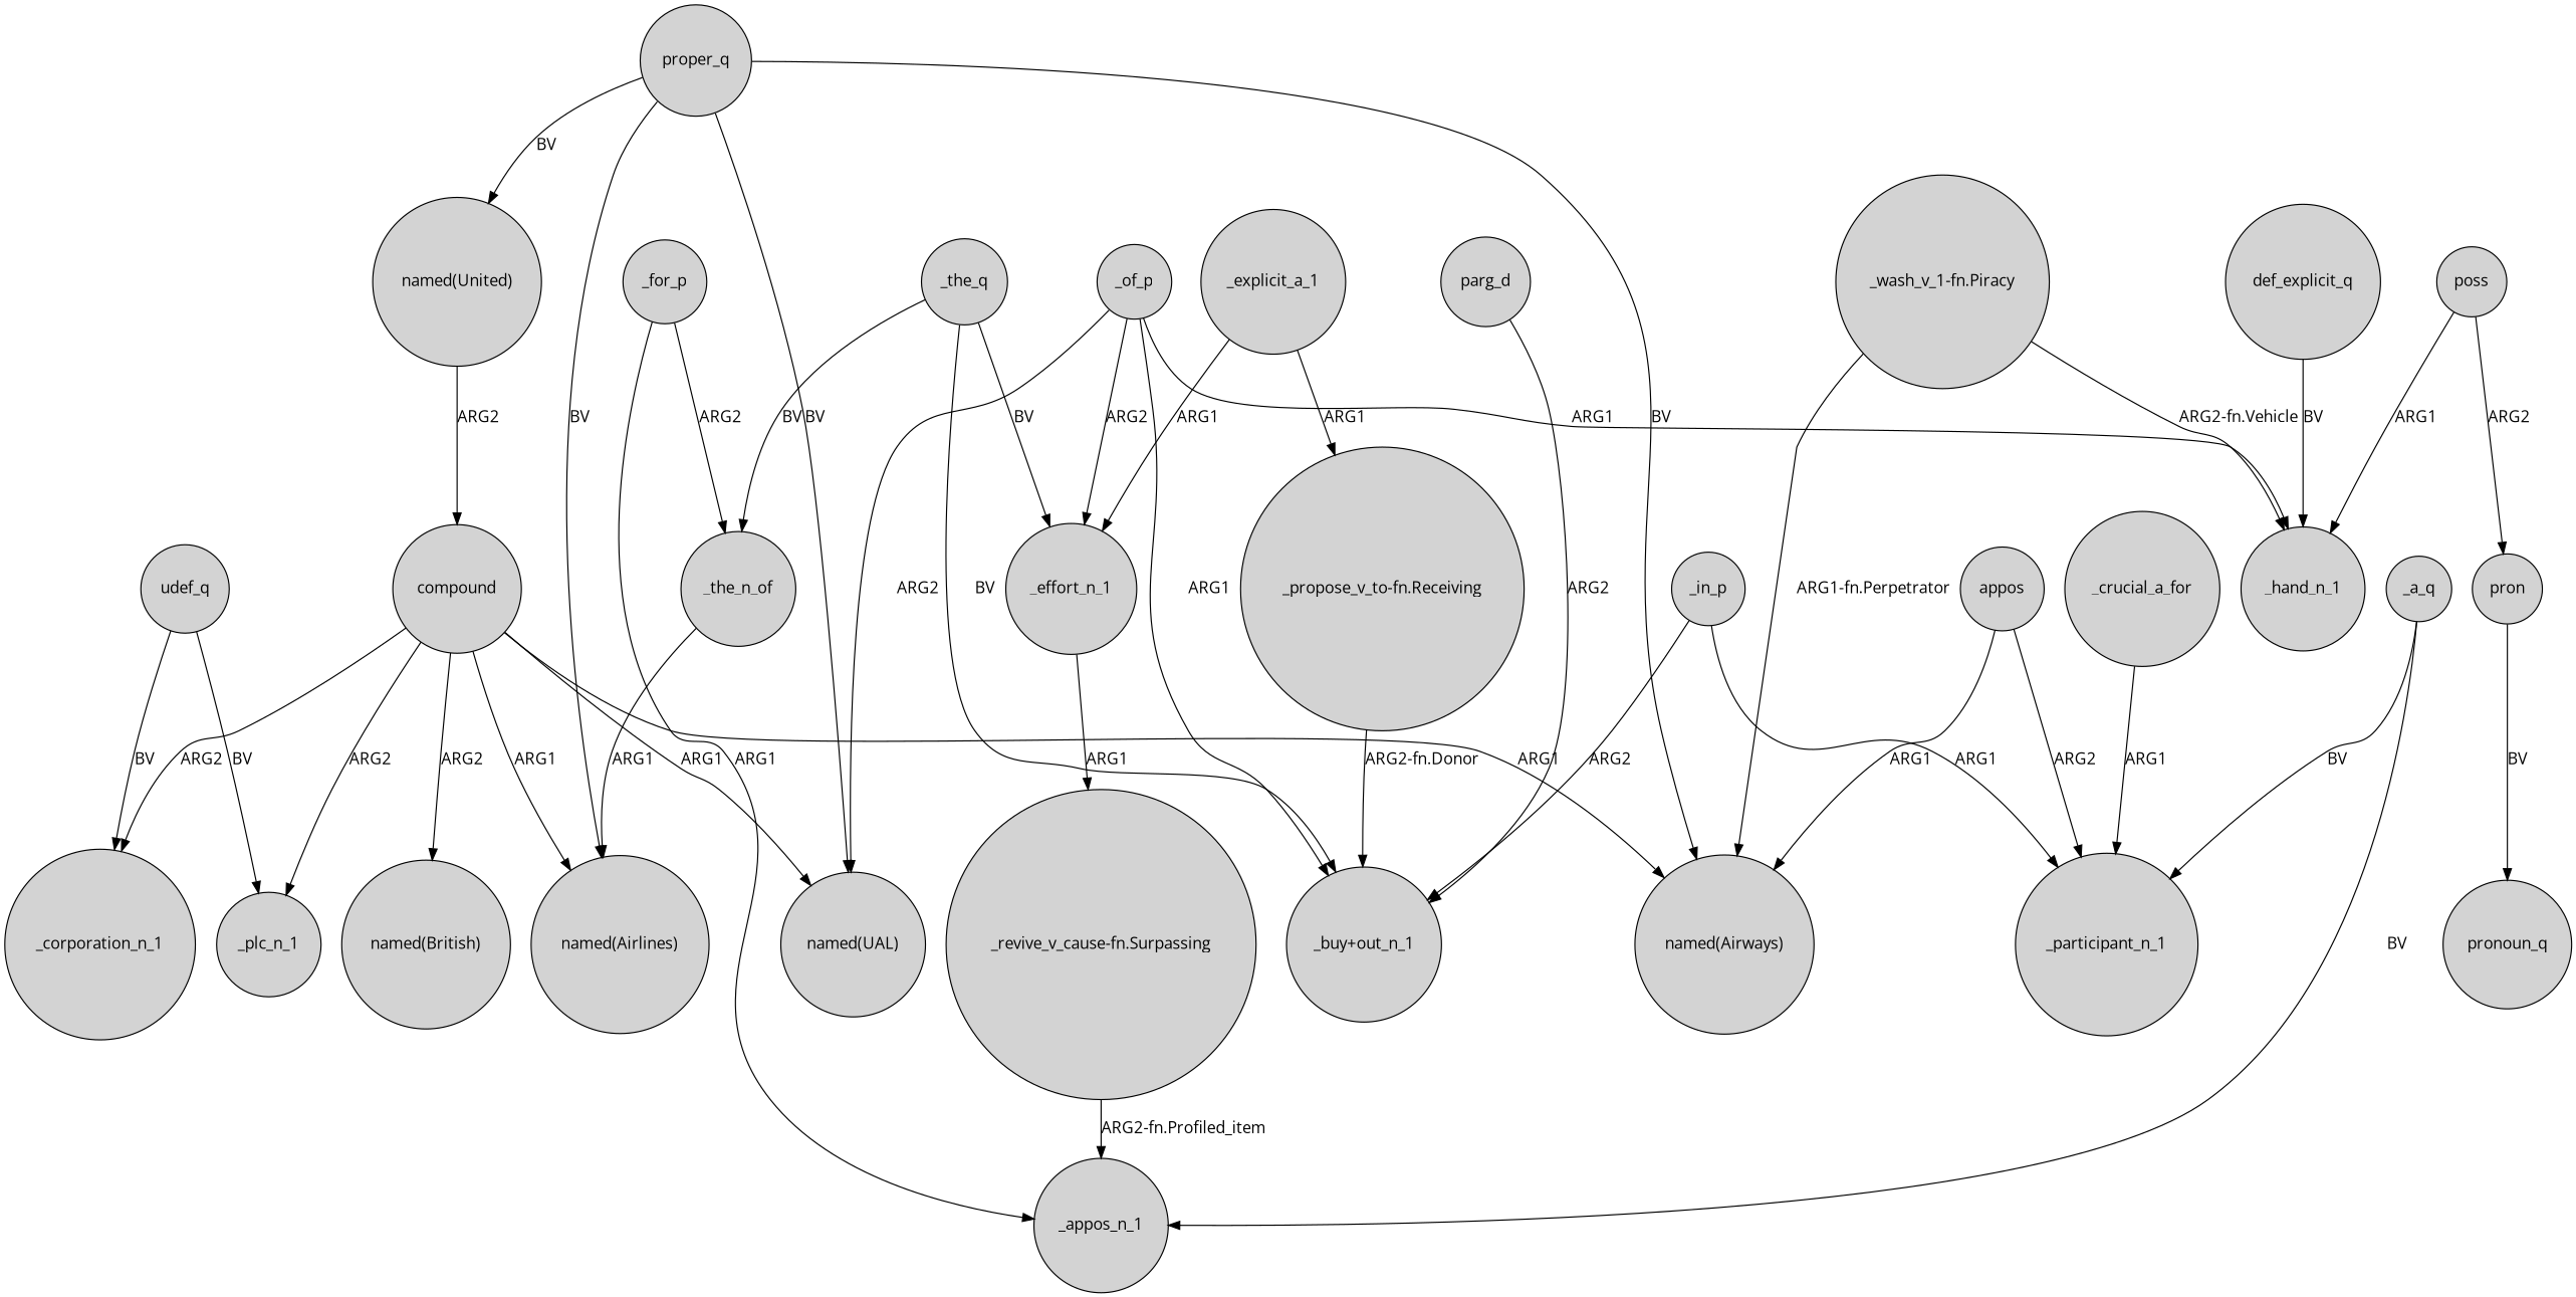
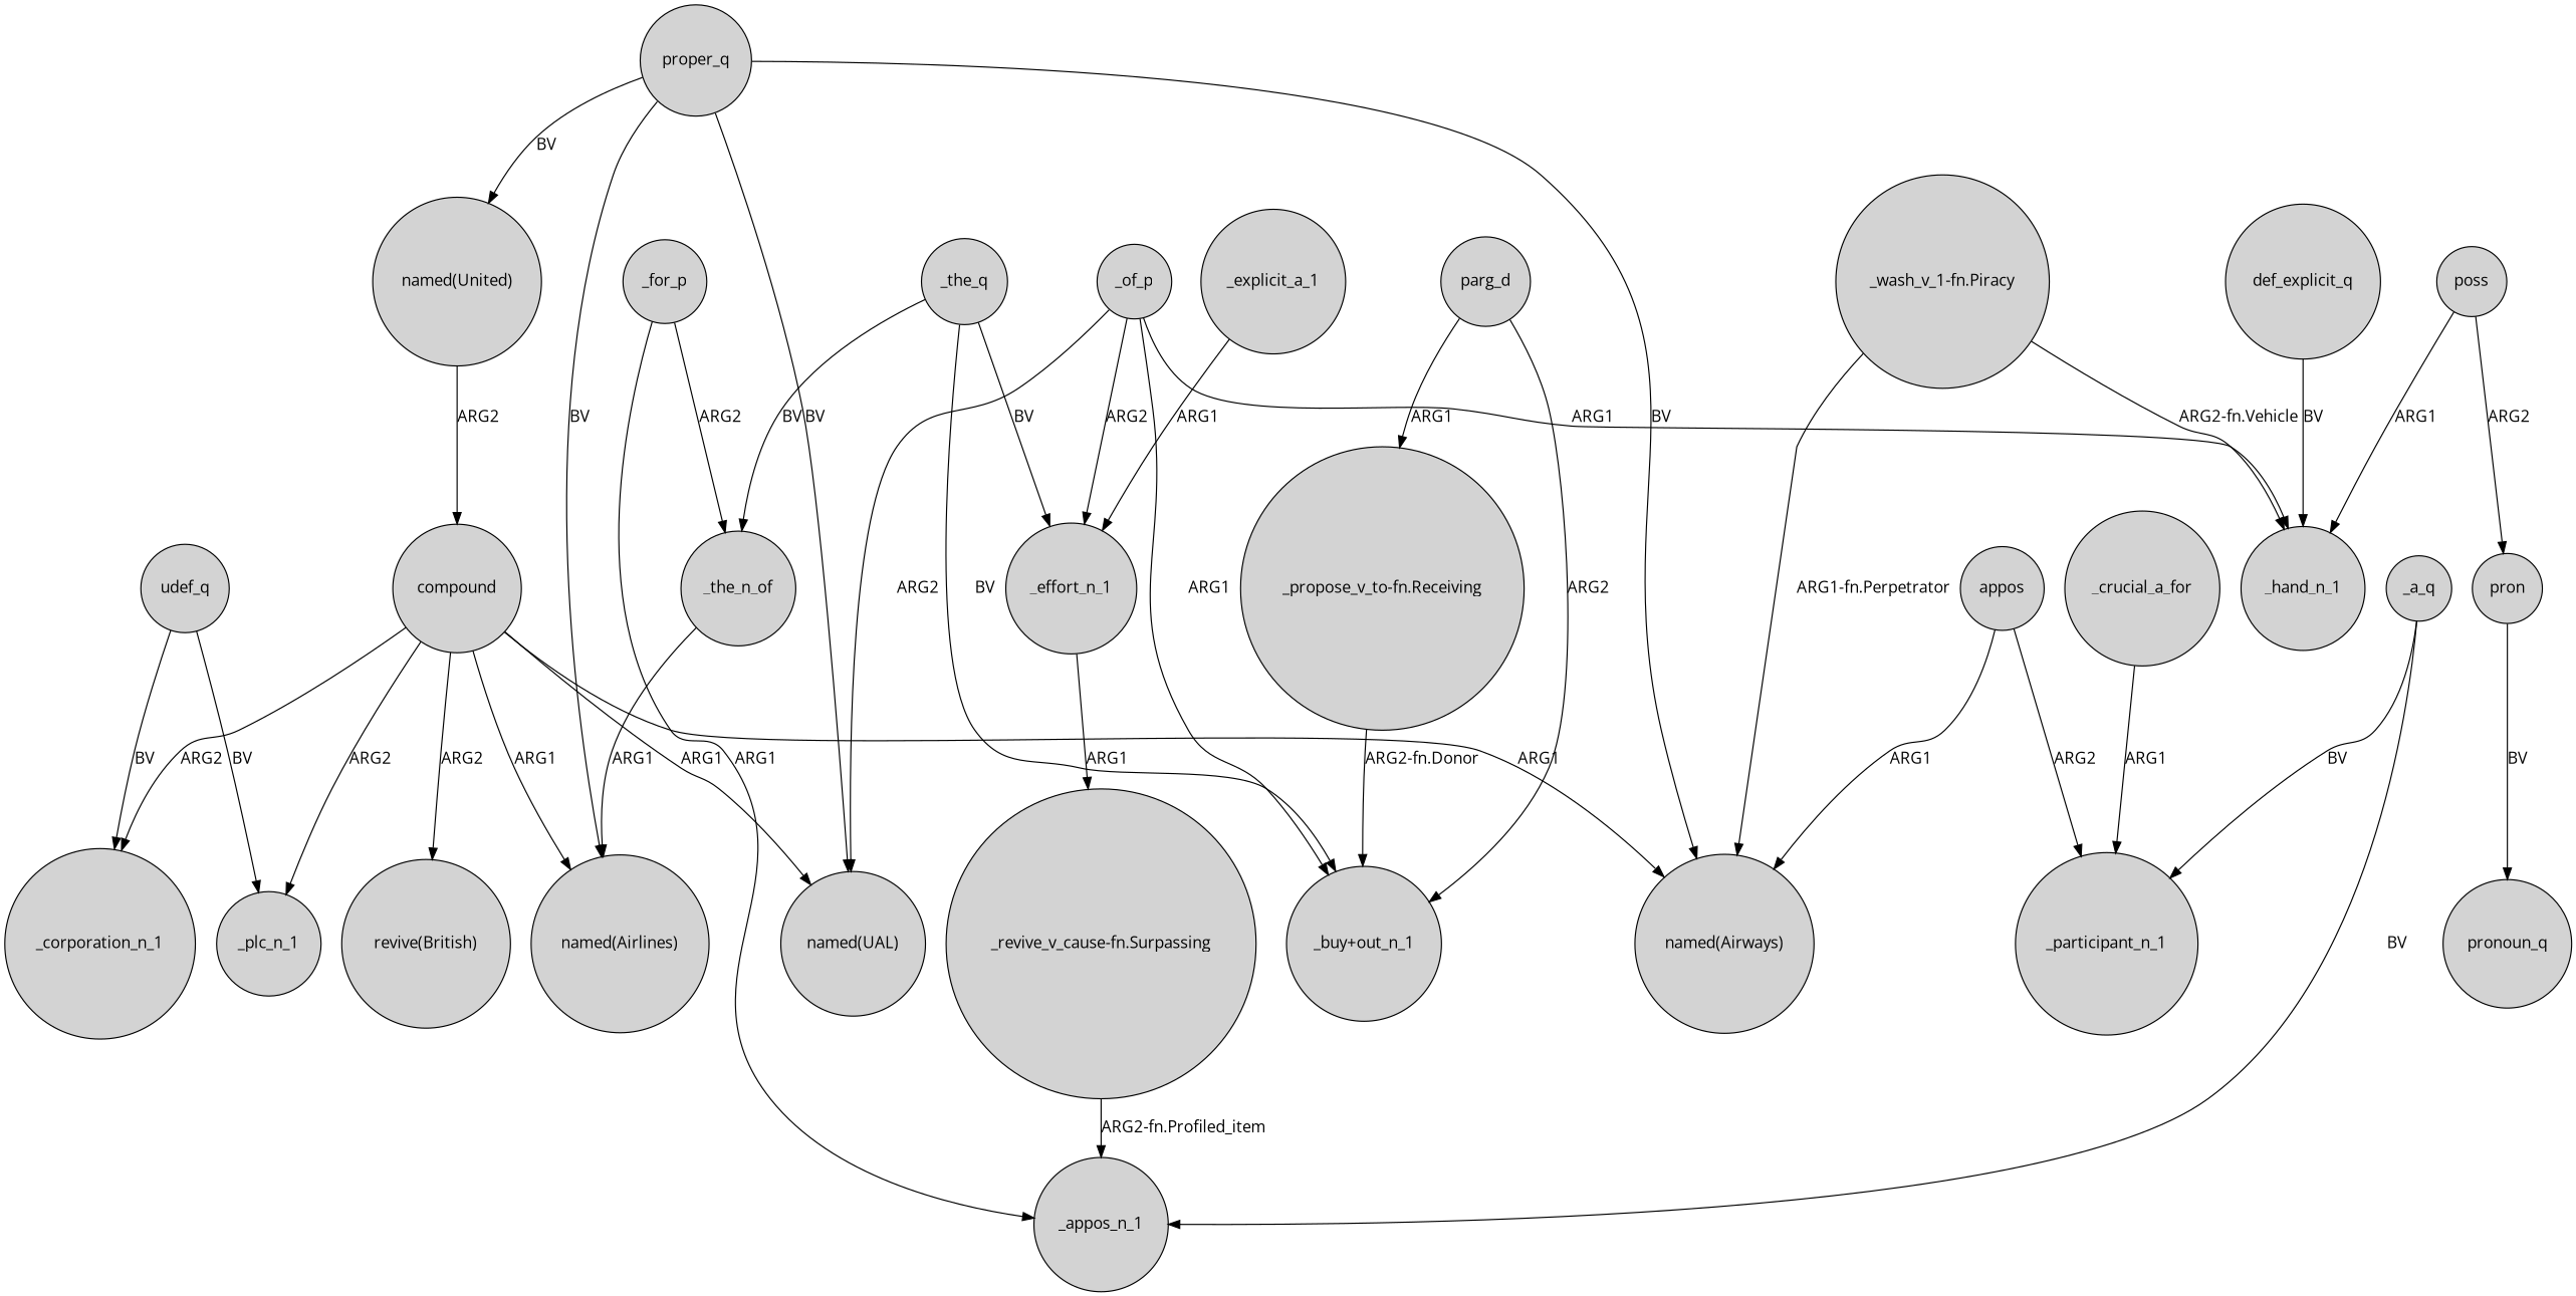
  digraph {
    fontname="Open Sans"
    node [fontname="Open Sans" shape=circle style=filled]
    edge [fontname="Open Sans"]
    proper_q
    "named(Airlines)"
    "named(UAL)"
    "named(United)"
    "named(Airways)"
    compound
    n7 [label=_the_n_of]
-   _in_p
    _participant_n_1
    "_buy+out_n_1"
    _effort_n_1
    "_revive_v_cause-fn.Surpassing"
    n13 [label=_appos_n_1]
    _a_q
-   "named(British)"
+   "named(British)" [label="revive(British)"]
    _plc_n_1
    _corporation_n_1
    "_propose_v_to-fn.Receiving"
    parg_d
    _the_q
    _of_p
    _hand_n_1
    n23 [label=_explicit_a_1]
    _for_p
    "_wash_v_1-fn.Piracy"
    pron
    pronoun_q
    poss
    def_explicit_q
    udef_q
    appos
    _crucial_a_for
    proper_q -> "named(Airlines)" [label=BV]
    proper_q -> "named(UAL)" [label=BV]
    proper_q -> "named(United)" [label=BV]
    proper_q -> "named(Airways)" [label=BV]
    "named(United)" -> compound [label=ARG2]
    compound -> "named(Airlines)" [label=ARG1]
    compound -> "named(UAL)" [label=ARG1]
    compound -> "named(Airways)" [label=ARG1]
    compound -> "named(British)" [label=ARG2]
    compound -> _plc_n_1 [label=ARG2]
    compound -> _corporation_n_1 [label=ARG2]
    n7 -> "named(Airlines)" [label=ARG1]
-   _in_p -> _participant_n_1 [label=ARG1]
-   _in_p -> "_buy+out_n_1" [label=ARG2]
    _effort_n_1 -> "_revive_v_cause-fn.Surpassing" [label=ARG1]
    "_revive_v_cause-fn.Surpassing" -> n13 [label="ARG2-fn.Profiled_item"]
    _a_q -> _participant_n_1 [label=BV]
    _a_q -> n13 [label=BV]
    "_propose_v_to-fn.Receiving" -> "_buy+out_n_1" [label="ARG2-fn.Donor"]
    parg_d -> "_buy+out_n_1" [label=ARG2]
-   n23 -> "_propose_v_to-fn.Receiving" [label=ARG1]
+   parg_d -> "_propose_v_to-fn.Receiving" [label=ARG1]
    _the_q -> n7 [label=BV]
    _the_q -> "_buy+out_n_1" [label=BV]
    _the_q -> _effort_n_1 [label=BV]
    _of_p -> "named(UAL)" [label=ARG2]
    _of_p -> "_buy+out_n_1" [label=ARG1]
    _of_p -> _effort_n_1 [label=ARG2]
    _of_p -> _hand_n_1 [label=ARG1]
    n23 -> _effort_n_1 [label=ARG1]
    _for_p -> n7 [label=ARG2]
    _for_p -> n13 [label=ARG1]
    "_wash_v_1-fn.Piracy" -> "named(Airways)" [label="ARG1-fn.Perpetrator"]
    "_wash_v_1-fn.Piracy" -> _hand_n_1 [label="ARG2-fn.Vehicle"]
    pron -> pronoun_q [label=BV]
    poss -> _hand_n_1 [label=ARG1]
    poss -> pron [label=ARG2]
    def_explicit_q -> _hand_n_1 [label=BV]
    udef_q -> _plc_n_1 [label=BV]
    udef_q -> _corporation_n_1 [label=BV]
    appos -> "named(Airways)" [label=ARG1]
    appos -> _participant_n_1 [label=ARG2]
    _crucial_a_for -> _participant_n_1 [label=ARG1]
  }
